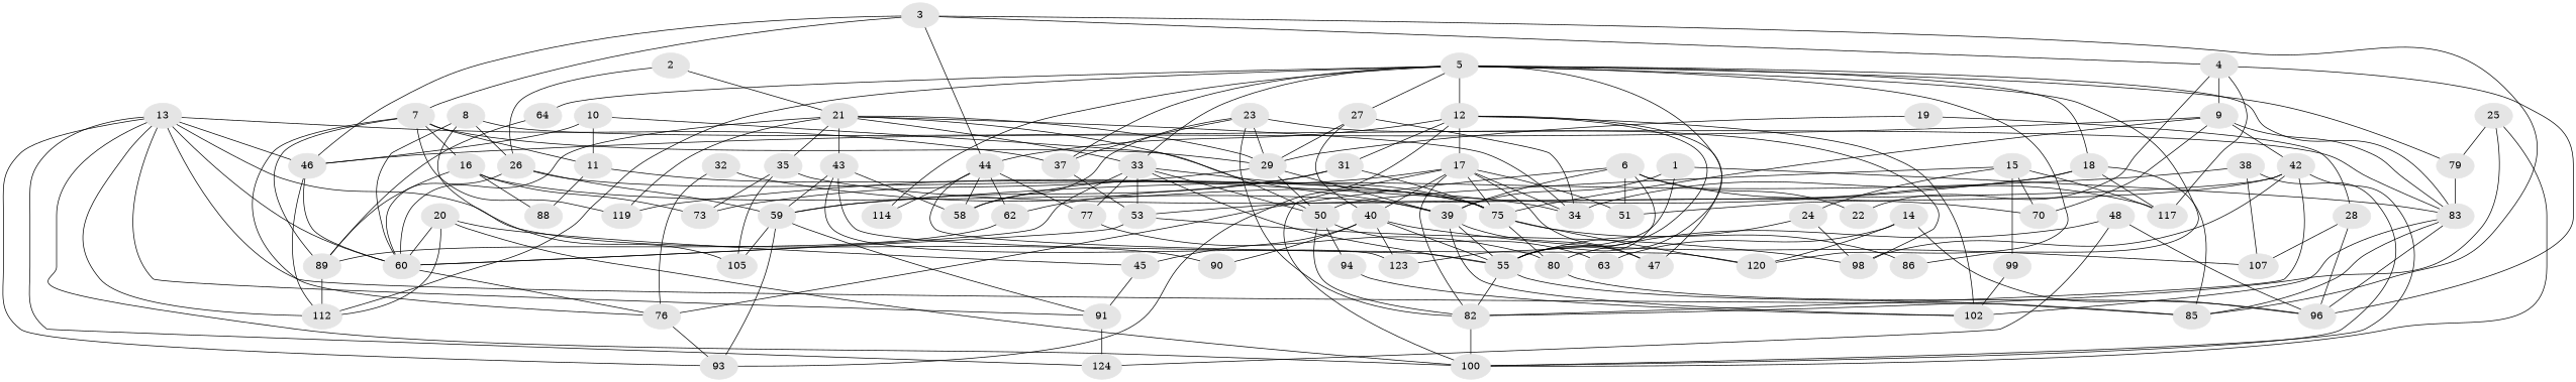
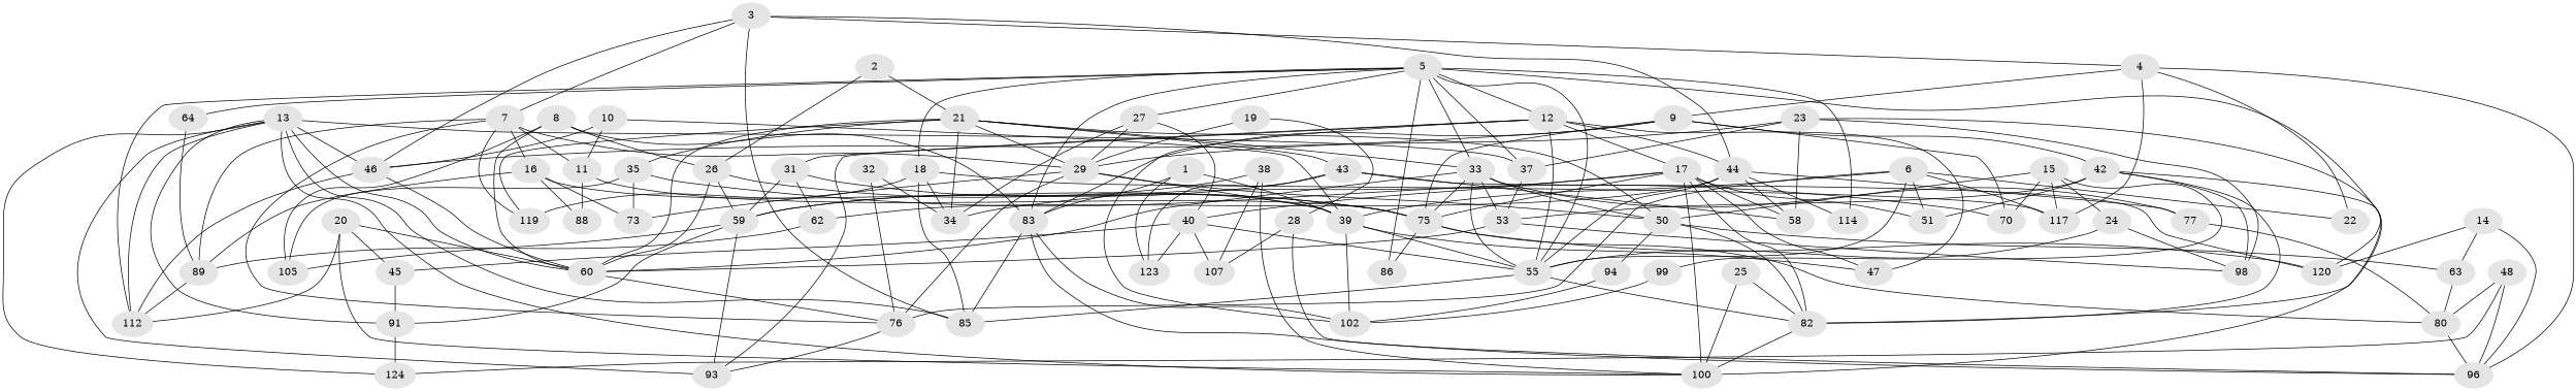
  graph {
    node [color=gray90 style=filled]
    39 [super="+41"]
    55 [super="+72"]
    47
    102 [super="+109"]
    1
    83 [super="+111"]
    123
    85 [super="+87"]
    96
    21 [super="+61"]
    33 [super="+52"]
    29 [super="+78"]
    119
    60 [super="+121"]
    50 [super="+101"]
    34 [super="+36"]
    35
    43 [super="+116"]
    2
    26 [super="+66"]
    75 [super="+118"]
    59 [super="+74"]
    3 [super="+81"]
    4 [super="+97"]
    7 [super="+108"]
    44 [super="+69"]
    46 [super="+84"]
    9 [super="+56"]
    22
    117
    76 [super="+122"]
    11 [super="+71"]
    16 [super="+67"]
    89
    114
    58
    62
    77
    112
    42 [super="+92"]
    70
    5 [super="+68"]
    12 [super="+103"]
    18
    27
    37 [super="+115"]
    64
-   79
    86
    120
    17 [super="+49"]
    31 [super="+106"]
    93
    40 [super="+95"]
    53
    82 [super="+110"]
    6
    51
    88
    73
    8
    105
    100 [super="+113"]
    98 [super="+104"]
    80
    10
    13 [super="+54"]
-   90
    91
    124
    14
    63
    15 [super="+65"]
    24
    99
    94
    45
    107
    19
    28
    20
    23 [super="+30"]
    25
    32
    38
    48 [super="+57"]
    39 -- 55
    39 -- 47
    39 -- 102
    55 -- 85
    55 -- 82
    1 -- 39
    1 -- 83
    1 -- 123
    83 -- 102
    83 -- 85
    83 -- 96
    21 -- 33
    21 -- 29
    21 -- 119
    21 -- 60
    21 -- 50
    21 -- 34
    21 -- 35
    21 -- 43
    33 -- 55
    33 -- 60
    33 -- 50
    33 -- 75
    33 -- 77
    33 -- 53
    29 -- 39
    29 -- 50
+   29 -- 76
    29 -- 73
    60 -- 76
    50 -- 82
    50 -- 63
    50 -- 94
    35 -- 70
    35 -- 73
    35 -- 105
    43 -- 123
    43 -- 59
    43 -- 58
    43 -- 120
    2 -- 21
    2 -- 26
    26 -- 60
    26 -- 75
    26 -- 59
    75 -- 86
    75 -- 120
    75 -- 80
    59 -- 93
    59 -- 105
    59 -- 91
    3 -- 85
    3 -- 4
    3 -- 7
    3 -- 44
    3 -- 46
    4 -- 96
    4 -- 9
    4 -- 22
    4 -- 117
    7 -- 29
    7 -- 119
    7 -- 76
    7 -- 11
    7 -- 16
    7 -- 89
    44 -- 55
    44 -- 114
    44 -- 58
    44 -- 62
    44 -- 77
    46 -- 60
    46 -- 112
    9 -- 83
    9 -- 75
    9 -- 46
    9 -- 42
    9 -- 70
    76 -- 93
    11 -- 75
    11 -- 88
    16 -- 39
    16 -- 89
    16 -- 88
    16 -- 73
    89 -- 112
    62 -- 89
    77 -- 80
    42 -- 53
    42 -- 82
    42 -- 51
    42 -- 100
    42 -- 98
    5 -- 55
    5 -- 83
    5 -- 33
    5 -- 114
    5 -- 112
    5 -- 12
    5 -- 18
    5 -- 27
    5 -- 37
    5 -- 64
-   5 -- 79
    5 -- 86
    5 -- 120
    12 -- 55
    12 -- 47
    12 -- 102
    12 -- 44
    12 -- 17
    12 -- 31
    12 -- 93
    18 -- 85
    18 -- 119
    18 -- 34
    18 -- 117
    27 -- 29
    27 -- 34
    27 -- 40
    37 -- 53
    64 -- 89
-   79 -- 83
    17 -- 47
    17 -- 34
    17 -- 75
    17 -- 58
    17 -- 40
    17 -- 82
    17 -- 51
    17 -- 100
    31 -- 75
    31 -- 59
    31 -- 62
    40 -- 55
    40 -- 123
-   40 -- 90
    40 -- 45
    40 -- 107
    53 -- 60
    53 -- 98
    82 -- 100
    6 -- 39
    6 -- 55
    6 -- 22
    6 -- 117
    6 -- 76
    6 -- 51
    8 -- 83
    8 -- 60
    8 -- 26
    8 -- 105
    80 -- 96
    10 -- 39
    10 -- 46
    10 -- 11
    13 -- 85
    13 -- 60
    13 -- 46
    13 -- 112
    13 -- 37 [weight=2]
    13 -- 93
    13 -- 100
-   13 -- 90
    13 -- 91
    13 -- 124
    91 -- 124
    14 -- 96
    14 -- 120
    14 -- 63
+   63 -- 80
    15 -- 50
    15 -- 117
    15 -- 70
    15 -- 24
    15 -- 99
    24 -- 55
    24 -- 98
    99 -- 102
    94 -- 102
    45 -- 91
    19 -- 29
    19 -- 28
    28 -- 96
    28 -- 107
    20 -- 60
    20 -- 112
    20 -- 100
    20 -- 45
    23 -- 29
    23 -- 58
    23 -- 37
    23 -- 82
    23 -- 98 [weight=2]
-   25 -- 79
    25 -- 82
    25 -- 100
    32 -- 34
    32 -- 76
    38 -- 59
    38 -- 100
    38 -- 107
    48 -- 96
    48 -- 80
    48 -- 124
  }
